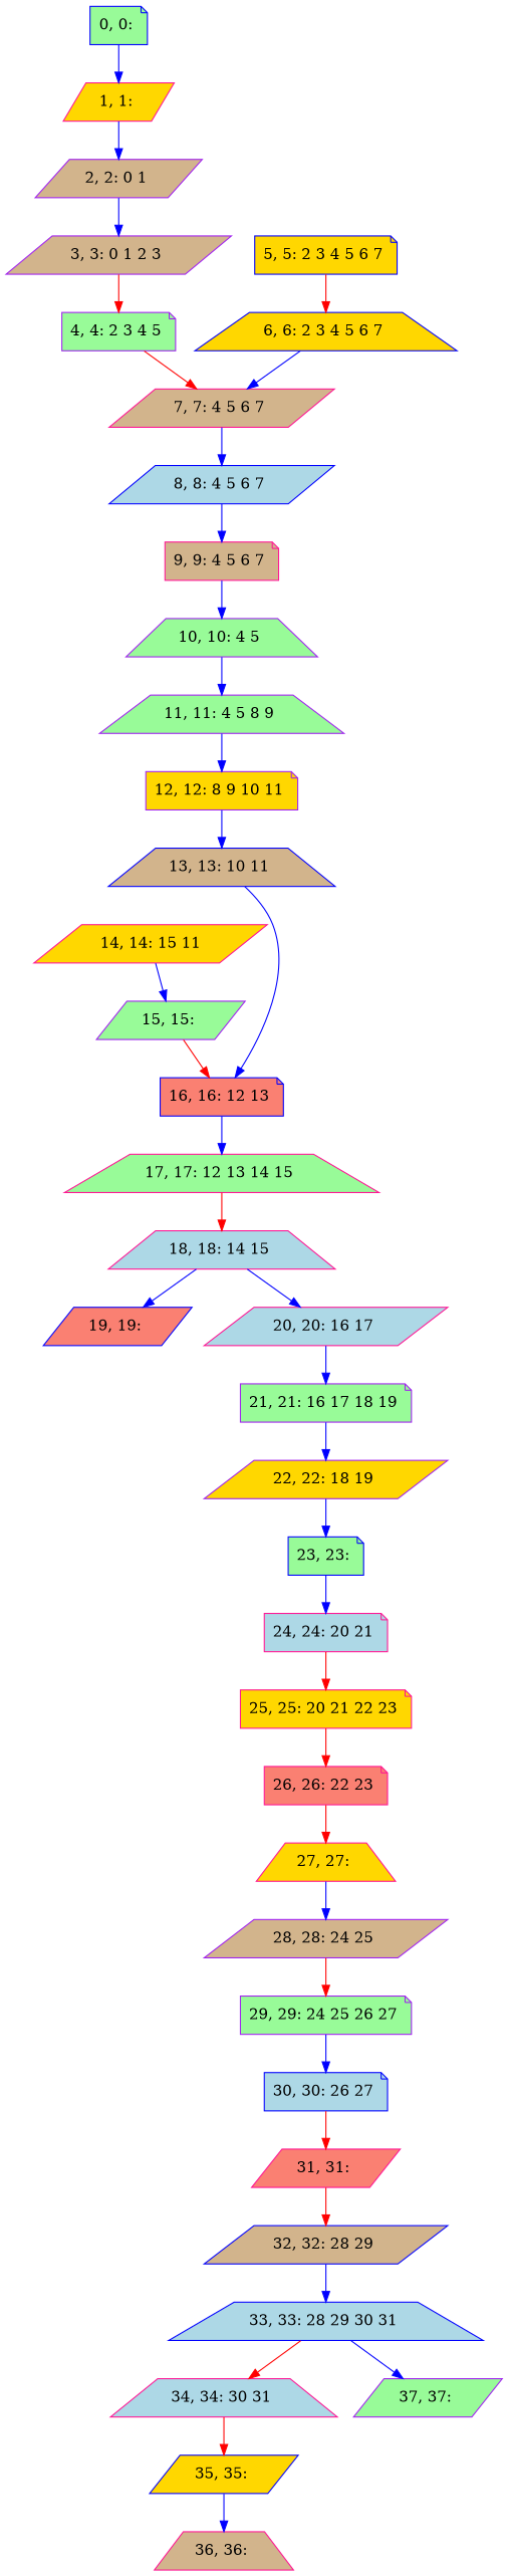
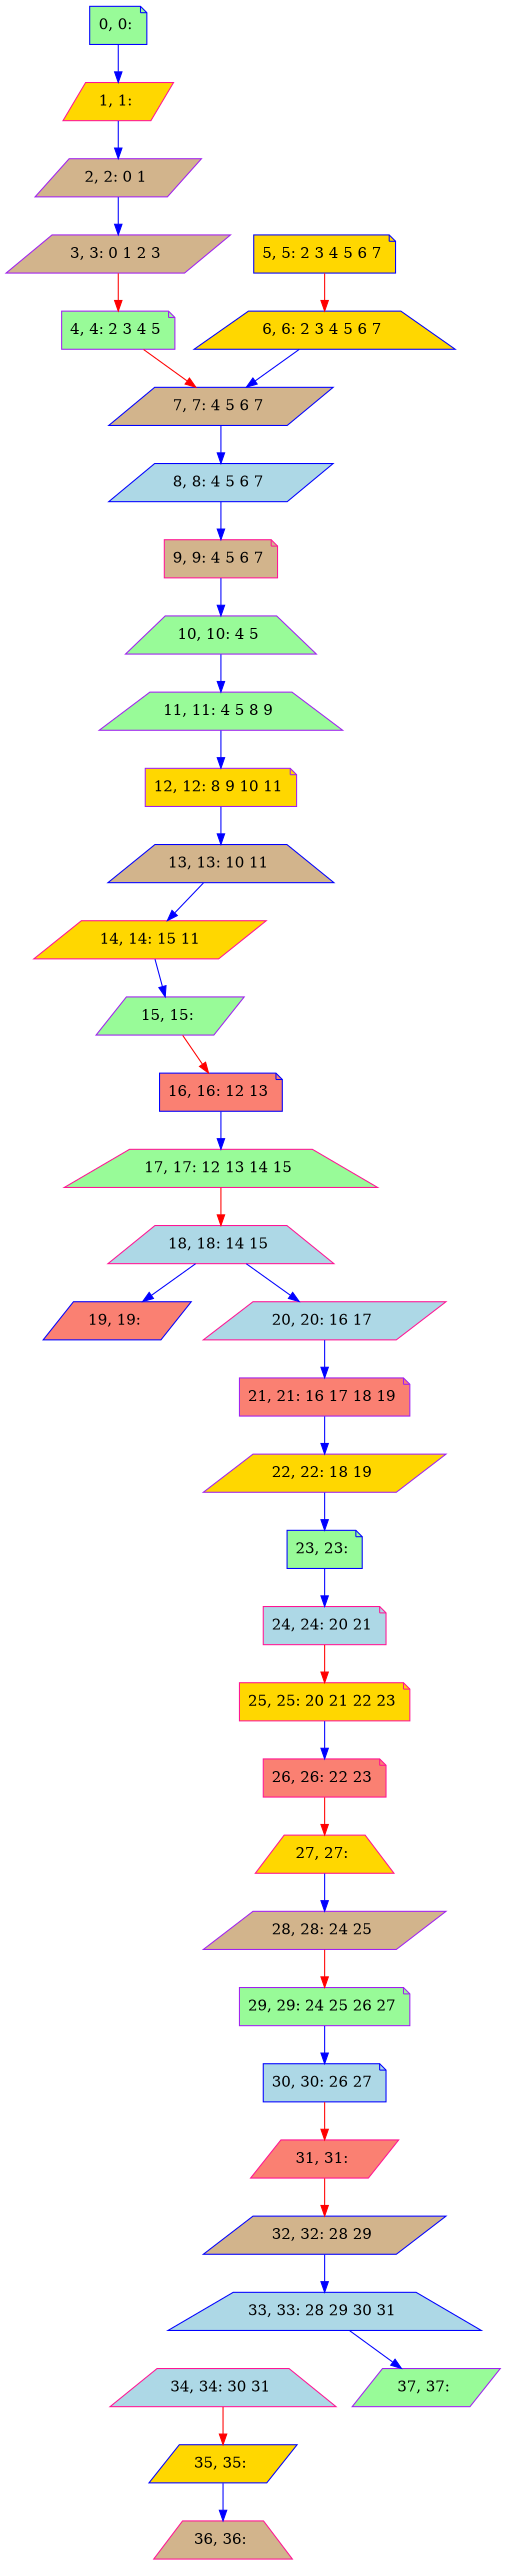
  digraph {
    node [color=blue fillcolor=palegreen shape=parallelogram style=filled]
    edge [color=blue]
    n1 [label="0, 0: " shape=note]
    n2 [color=deeppink fillcolor=gold label="1, 1: "]
    n3 [color=purple fillcolor=tan label="2, 2: 0 1 "]
    n4 [color=purple fillcolor=tan label="3, 3: 0 1 2 3 "]
    n5 [color=purple label="4, 4: 2 3 4 5 " shape=note]
-   n6 [color=deeppink fillcolor=tan label="7, 7: 4 5 6 7 "]
+   n6 [fillcolor=tan label="7, 7: 4 5 6 7 "]
    n7 [fillcolor=gold label="5, 5: 2 3 4 5 6 7 " shape=note]
    n8 [fillcolor=gold label="6, 6: 2 3 4 5 6 7 " shape=trapezium]
    n9 [fillcolor=lightblue label="8, 8: 4 5 6 7 "]
    n10 [color=deeppink fillcolor=tan label="9, 9: 4 5 6 7 " shape=note]
    n11 [color=purple label="10, 10: 4 5 " shape=trapezium]
    n12 [color=purple label="11, 11: 4 5 8 9 " shape=trapezium]
    n13 [color=purple fillcolor=gold label="12, 12: 8 9 10 11 " shape=note]
    n14 [fillcolor=tan label="13, 13: 10 11 " shape=trapezium]
    n15 [color=deeppink fillcolor=gold label="14, 14: 15 11"]
    n16 [color=purple label="15, 15: "]
    n17 [fillcolor=salmon label="16, 16: 12 13 " shape=note]
    n18 [color=deeppink label="17, 17: 12 13 14 15 " shape=trapezium]
    n19 [color=deeppink fillcolor=lightblue label="18, 18: 14 15 " shape=trapezium]
    n20 [fillcolor=salmon label="19, 19: "]
    n21 [color=deeppink fillcolor=lightblue label="20, 20: 16 17 "]
-   n22 [color=purple label="21, 21: 16 17 18 19 " shape=note]
+   n22 [color=purple fillcolor=salmon label="21, 21: 16 17 18 19 " shape=note]
    n23 [color=purple fillcolor=gold label="22, 22: 18 19 "]
    n24 [label="23, 23: " shape=note]
    n25 [color=deeppink fillcolor=lightblue label="24, 24: 20 21 " shape=note]
    n26 [color=deeppink fillcolor=gold label="25, 25: 20 21 22 23 " shape=note]
    n27 [color=deeppink fillcolor=salmon label="26, 26: 22 23 " shape=note]
    n28 [color=deeppink fillcolor=gold label="27, 27: " shape=trapezium]
    n29 [color=purple fillcolor=tan label="28, 28: 24 25 "]
    n30 [color=purple label="29, 29: 24 25 26 27 " shape=note]
    n31 [fillcolor=lightblue label="30, 30: 26 27 " shape=note]
    n32 [color=deeppink fillcolor=salmon label="31, 31: "]
    n33 [fillcolor=tan label="32, 32: 28 29 "]
    n34 [fillcolor=lightblue label="33, 33: 28 29 30 31 " shape=trapezium]
    n35 [color=deeppink fillcolor=lightblue label="34, 34: 30 31 " shape=trapezium]
    n36 [color=purple label="37, 37: "]
    n37 [fillcolor=gold label="35, 35: "]
    n38 [color=deeppink fillcolor=tan label="36, 36: " shape=trapezium]
    n1 -> n2
    n2 -> n3
    n3 -> n4
    n4 -> n5 [color=red]
    n5 -> n6 [color=red]
    n6 -> n9
    n7 -> n8 [color=red]
    n8 -> n6
    n9 -> n10
    n10 -> n11
    n11 -> n12
    n12 -> n13
    n13 -> n14
-   n14 -> n17
+   n14 -> n15
    n15 -> n16
    n16 -> n17 [color=red]
    n17 -> n18
    n18 -> n19 [color=red]
    n19 -> n20
    n19 -> n21
    n21 -> n22
    n22 -> n23
    n23 -> n24
    n24 -> n25
    n25 -> n26 [color=red]
-   n26 -> n27 [color=red]
+   n26 -> n27
    n27 -> n28 [color=red]
    n28 -> n29
    n29 -> n30 [color=red]
    n30 -> n31
    n31 -> n32 [color=red]
    n32 -> n33 [color=red]
    n33 -> n34
-   n34 -> n35 [color=red]
    n34 -> n36
    n35 -> n37 [color=red]
    n37 -> n38
  }
